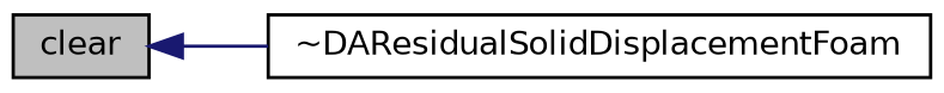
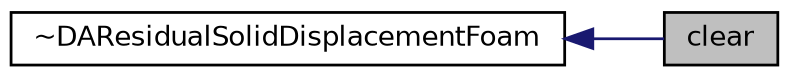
  digraph {
    rankdir=LR
    node [color=black fontname=Helvetica fontsize=10 shape=record]
    n1 [fillcolor=grey75 fontcolor=black height=0.2 label=clear style=filled width=0.4]
    n2 [height=0.2 label="~DAResidualSolidDisplacementFoam" width=0.4]
-   n1 -> n2 [color=midnightblue dir=back fontname=Helvetica fontsize=10 labelfontname=Helvetica labelfontsize=10 style=solid]
+   n2 -> n1 [color=midnightblue dir=back fontname=Helvetica fontsize=10 labelfontname=Helvetica labelfontsize=10 style=solid]
  }
